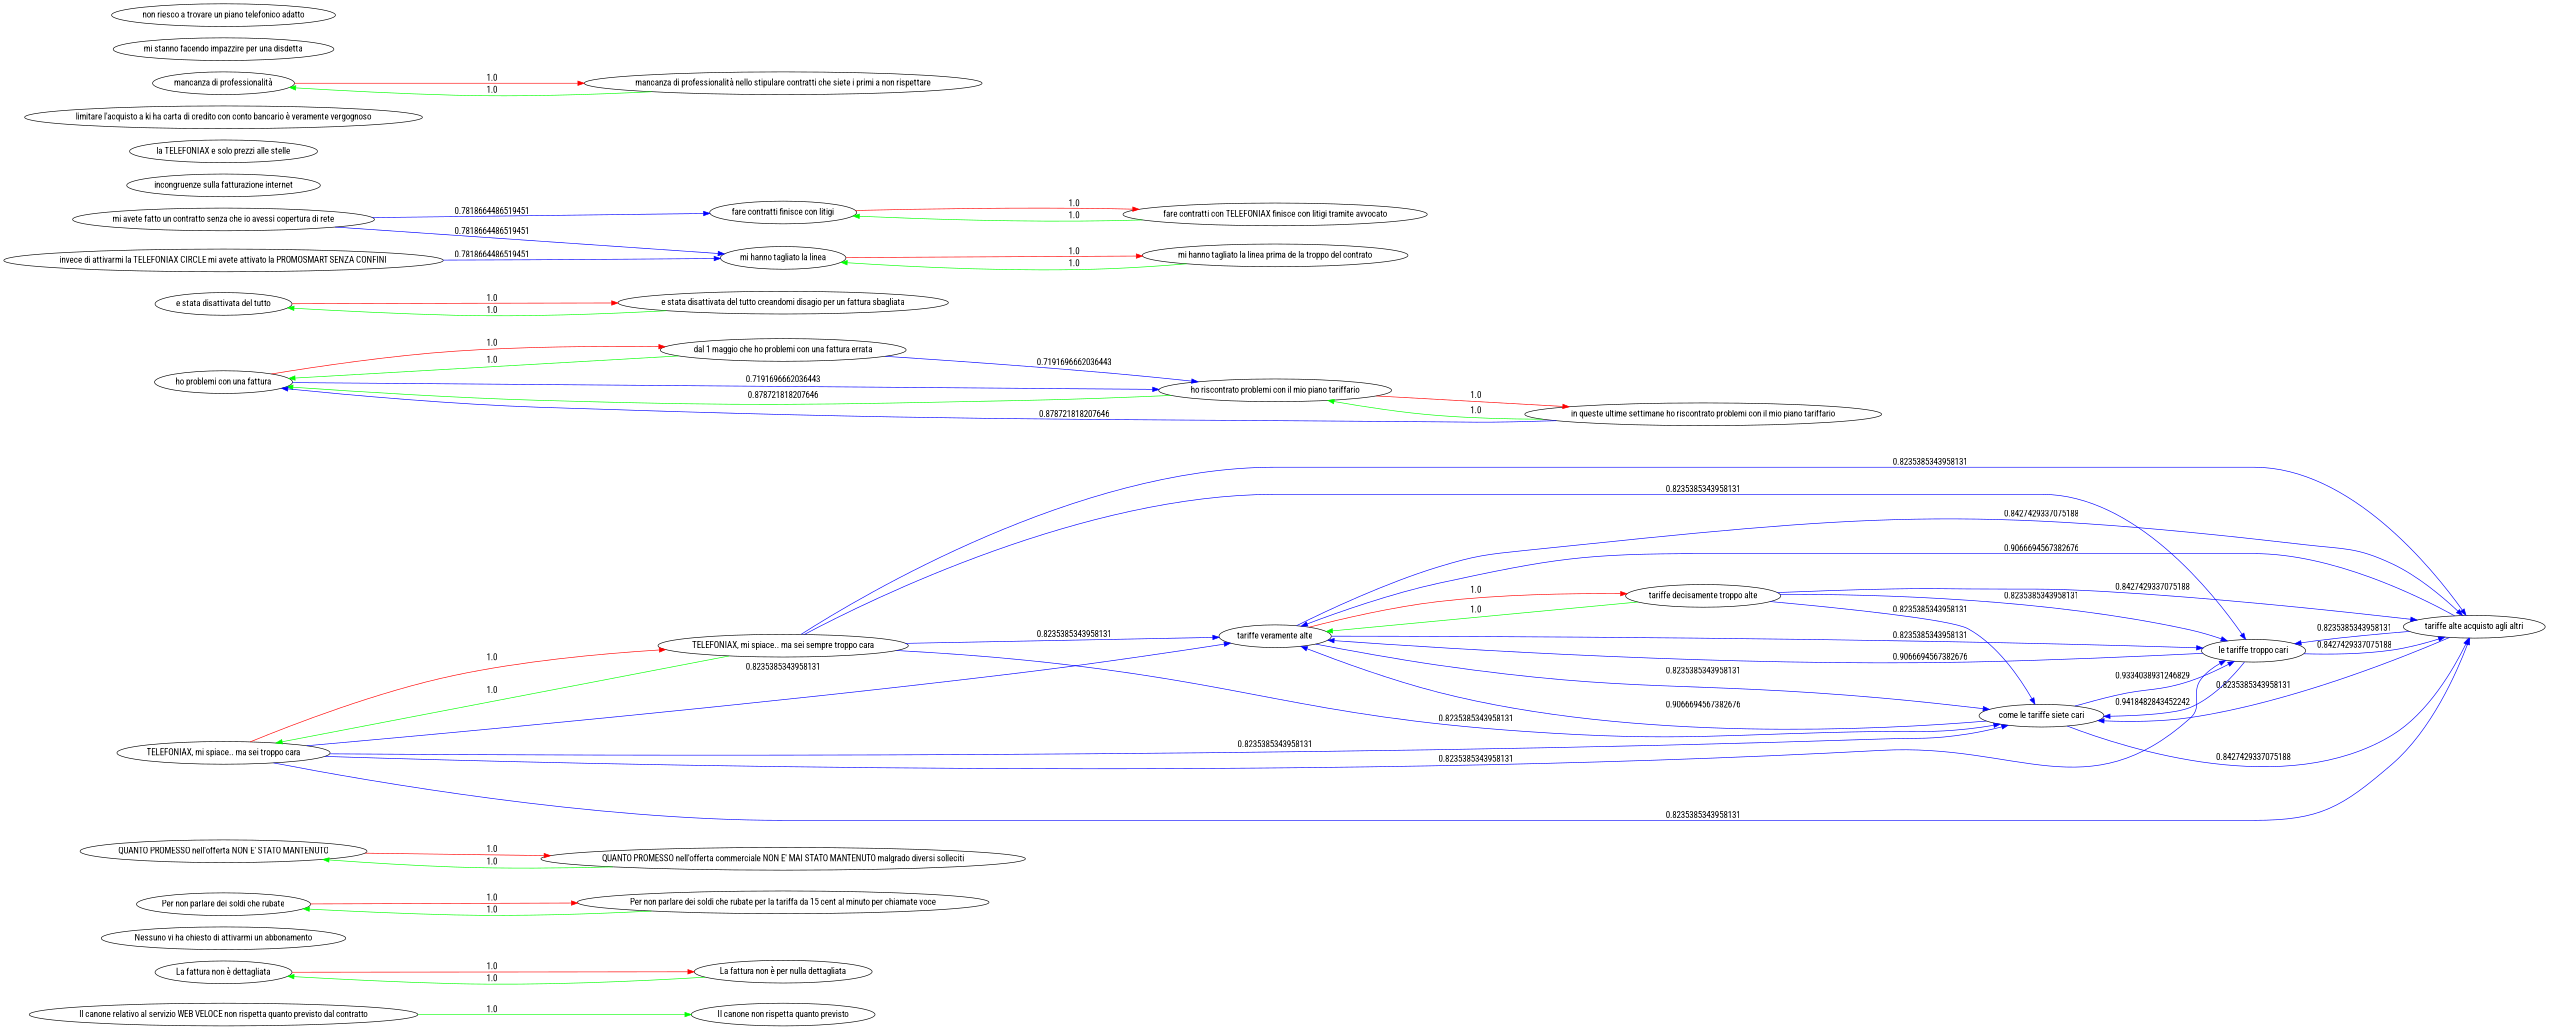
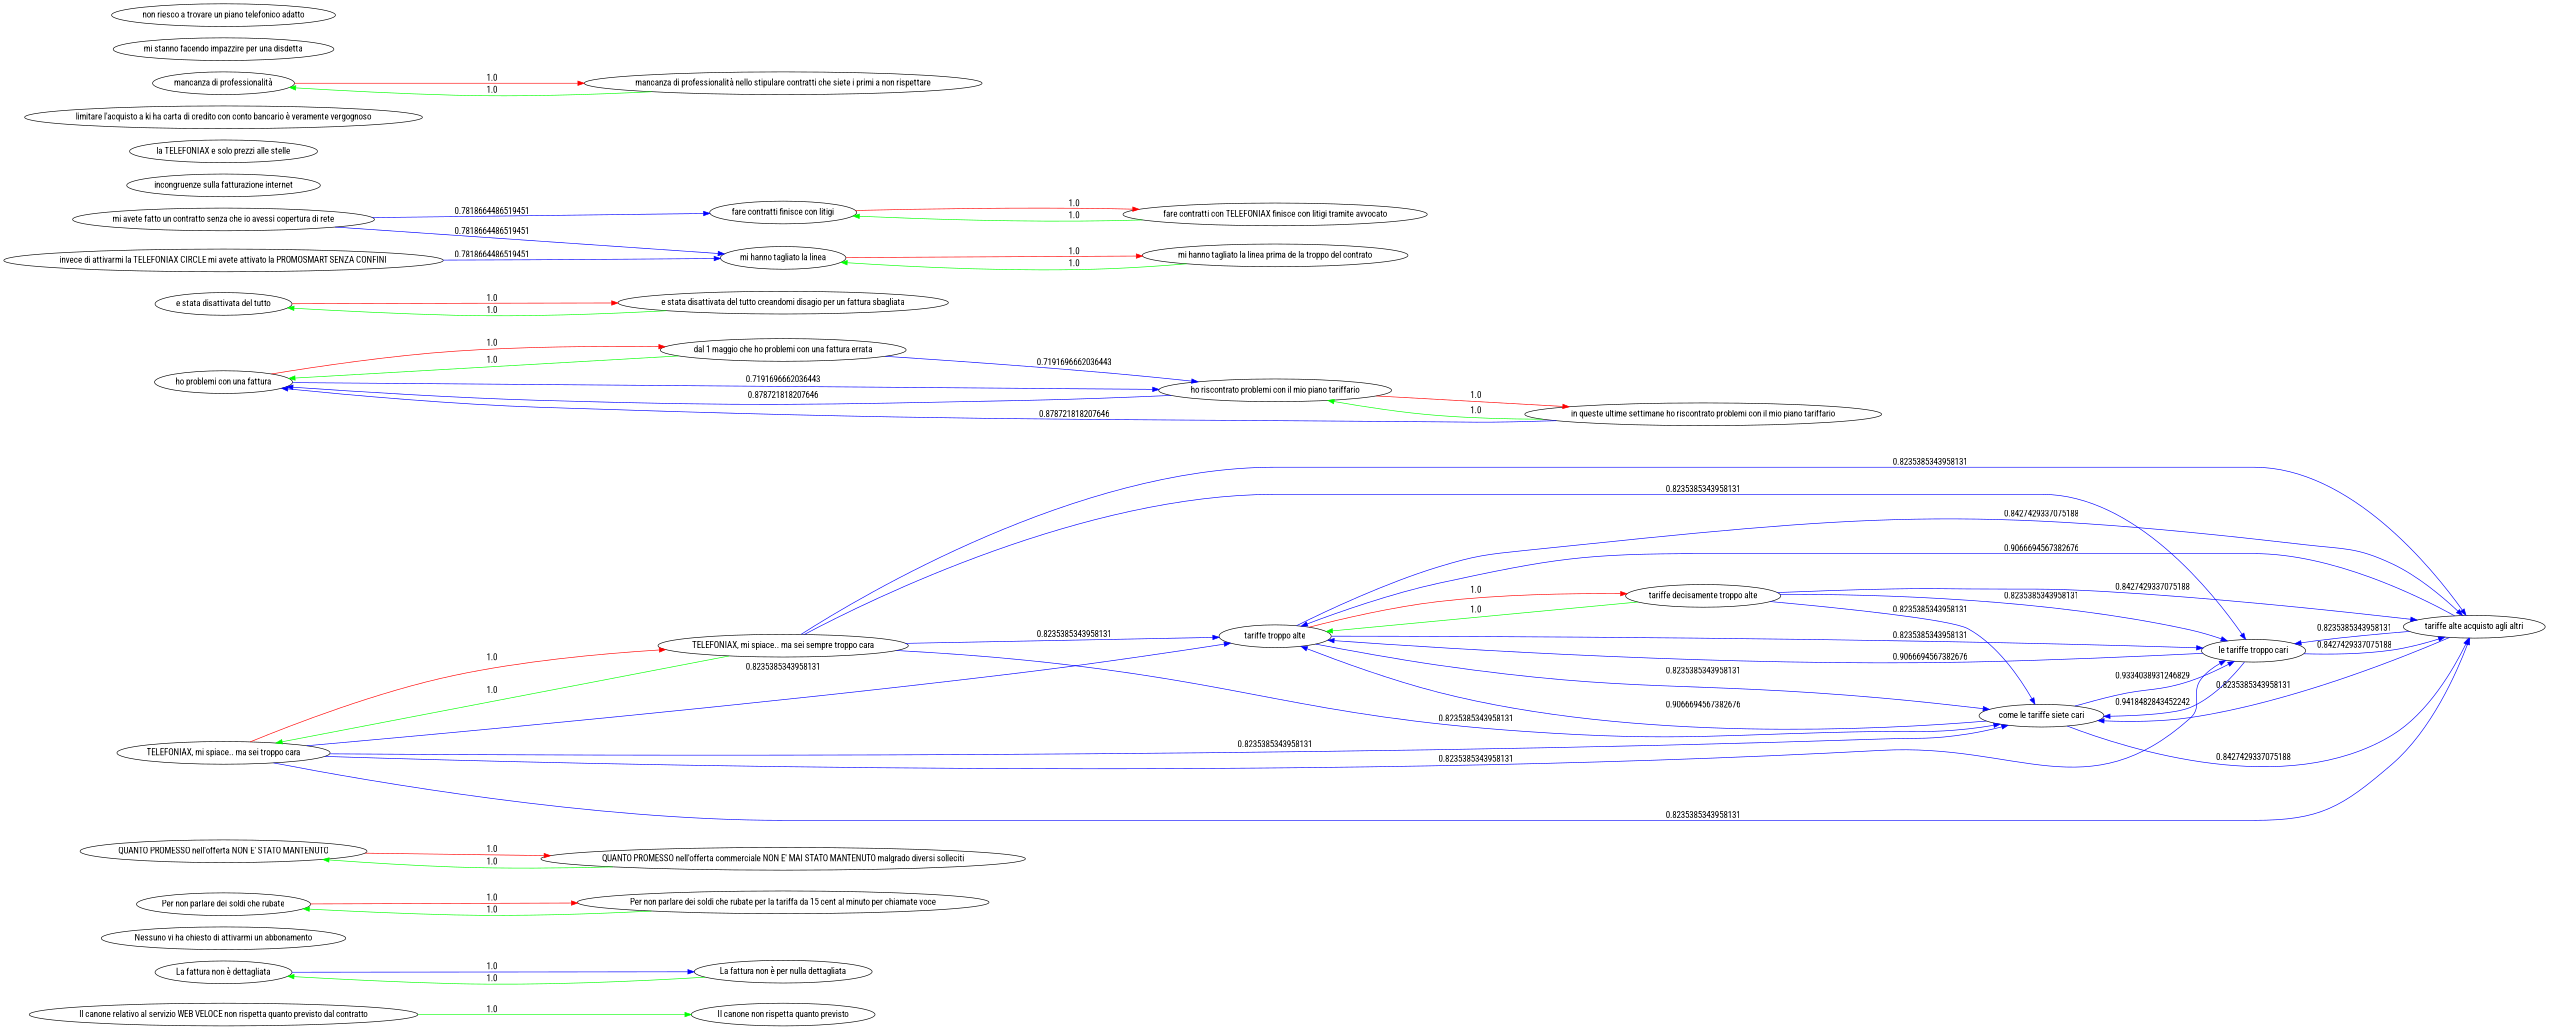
  digraph {
    fontname="Roboto Condensed"
    rankdir=LR
    node [fontname="Roboto Condensed"]
    edge [color=blue fontname="Roboto Condensed"]
    "Il canone relativo al servizio WEB VELOCE non rispetta quanto previsto dal contratto"
    "Il canone non rispetta quanto previsto"
    "La fattura non è dettagliata"
    "La fattura non è per nulla dettagliata"
    "Nessuno vi ha chiesto di attivarmi un abbonamento"
    "Per non parlare dei soldi che rubate"
    "Per non parlare dei soldi che rubate per la tariffa da 15 cent al minuto per chiamate voce"
    "QUANTO PROMESSO nell'offerta NON E' STATO MANTENUTO"
    "QUANTO PROMESSO nell'offerta commerciale NON E' MAI STATO MANTENUTO malgrado diversi solleciti"
    "TELEFONIAX, mi spiace.. ma sei troppo cara"
    "TELEFONIAX, mi spiace.. ma sei sempre troppo cara"
    "come le tariffe siete cari"
    "le tariffe troppo cari"
    n14 [label="tariffe alte acquisto agli altri"]
-   "tariffe troppo alte" [label="tariffe veramente alte"]
+   "tariffe troppo alte"
    "tariffe decisamente troppo alte"
    "ho problemi con una fattura"
    "dal 1 maggio che ho problemi con una fattura errata"
    "ho riscontrato problemi con il mio piano tariffario"
    "in queste ultime settimane ho riscontrato problemi con il mio piano tariffario"
    "e stata disattivata del tutto"
    "e stata disattivata del tutto creandomi disagio per un fattura sbagliata"
    "fare contratti finisce con litigi"
    "fare contratti con TELEFONIAX finisce con litigi tramite avvocato"
    "incongruenze sulla fatturazione internet"
    "invece di attivarmi la TELEFONIAX CIRCLE mi avete attivato la PROMOSMART SENZA CONFINI"
    "mi hanno tagliato la linea"
    n28 [label="mi hanno tagliato la linea prima de la troppo del contrato"]
    "la TELEFONIAX e solo prezzi alle stelle"
    "limitare l'acquisto a ki ha carta di credito con conto bancario è veramente vergognoso"
    "mancanza di professionalità"
    "mancanza di professionalità nello stipulare contratti che siete i primi a non rispettare"
    "mi avete fatto un contratto senza che io avessi copertura di rete"
    "mi stanno facendo impazzire per una disdetta"
    "non riesco a trovare un piano telefonico adatto"
    "Il canone relativo al servizio WEB VELOCE non rispetta quanto previsto dal contratto" -> "Il canone non rispetta quanto previsto" [color=green label=1.0]
-   "La fattura non è dettagliata" -> "La fattura non è per nulla dettagliata" [color=red label=1.0]
+   "La fattura non è dettagliata" -> "La fattura non è per nulla dettagliata" [label=1.0]
    "La fattura non è per nulla dettagliata" -> "La fattura non è dettagliata" [color=green label=1.0]
    "Per non parlare dei soldi che rubate" -> "Per non parlare dei soldi che rubate per la tariffa da 15 cent al minuto per chiamate voce" [color=red label=1.0]
    "Per non parlare dei soldi che rubate per la tariffa da 15 cent al minuto per chiamate voce" -> "Per non parlare dei soldi che rubate" [color=green label=1.0]
    "QUANTO PROMESSO nell'offerta NON E' STATO MANTENUTO" -> "QUANTO PROMESSO nell'offerta commerciale NON E' MAI STATO MANTENUTO malgrado diversi solleciti" [color=red label=1.0]
    "QUANTO PROMESSO nell'offerta commerciale NON E' MAI STATO MANTENUTO malgrado diversi solleciti" -> "QUANTO PROMESSO nell'offerta NON E' STATO MANTENUTO" [color=green label=1.0]
    "TELEFONIAX, mi spiace.. ma sei troppo cara" -> "TELEFONIAX, mi spiace.. ma sei sempre troppo cara" [color=red label=1.0]
    "TELEFONIAX, mi spiace.. ma sei troppo cara" -> "come le tariffe siete cari" [label=0.8235385343958131]
    "TELEFONIAX, mi spiace.. ma sei troppo cara" -> "le tariffe troppo cari" [label=0.8235385343958131]
    "TELEFONIAX, mi spiace.. ma sei troppo cara" -> n14 [label=0.8235385343958131]
    "TELEFONIAX, mi spiace.. ma sei troppo cara" -> "tariffe troppo alte" [label=0.8235385343958131]
    "TELEFONIAX, mi spiace.. ma sei sempre troppo cara" -> "TELEFONIAX, mi spiace.. ma sei troppo cara" [color=green label=1.0]
    "TELEFONIAX, mi spiace.. ma sei sempre troppo cara" -> "come le tariffe siete cari" [label=0.8235385343958131]
    "TELEFONIAX, mi spiace.. ma sei sempre troppo cara" -> "le tariffe troppo cari" [label=0.8235385343958131]
    "TELEFONIAX, mi spiace.. ma sei sempre troppo cara" -> n14 [label=0.8235385343958131]
    "TELEFONIAX, mi spiace.. ma sei sempre troppo cara" -> "tariffe troppo alte" [label=0.8235385343958131]
    "come le tariffe siete cari" -> "le tariffe troppo cari" [label=0.9334038931246829]
    "come le tariffe siete cari" -> n14 [label=0.8427429337075188]
    "come le tariffe siete cari" -> "tariffe troppo alte" [label=0.9066694567382676]
    "le tariffe troppo cari" -> "come le tariffe siete cari" [label=0.9418482843452242]
    "le tariffe troppo cari" -> n14 [label=0.8427429337075188]
    "le tariffe troppo cari" -> "tariffe troppo alte" [label=0.9066694567382676]
    n14 -> "come le tariffe siete cari" [label=0.8235385343958131]
    n14 -> "le tariffe troppo cari" [label=0.8235385343958131]
    n14 -> "tariffe troppo alte" [label=0.9066694567382676]
    "tariffe troppo alte" -> "come le tariffe siete cari" [label=0.8235385343958131]
    "tariffe troppo alte" -> "le tariffe troppo cari" [label=0.8235385343958131]
    "tariffe troppo alte" -> n14 [label=0.8427429337075188]
    "tariffe troppo alte" -> "tariffe decisamente troppo alte" [color=red label=1.0]
    "tariffe decisamente troppo alte" -> "come le tariffe siete cari" [label=0.8235385343958131]
    "tariffe decisamente troppo alte" -> "le tariffe troppo cari" [label=0.8235385343958131]
    "tariffe decisamente troppo alte" -> n14 [label=0.8427429337075188]
    "tariffe decisamente troppo alte" -> "tariffe troppo alte" [color=green label=1.0]
    "ho problemi con una fattura" -> "dal 1 maggio che ho problemi con una fattura errata" [color=red label=1.0]
    "ho problemi con una fattura" -> "ho riscontrato problemi con il mio piano tariffario" [label=0.7191696662036443]
    "dal 1 maggio che ho problemi con una fattura errata" -> "ho problemi con una fattura" [color=green label=1.0]
    "dal 1 maggio che ho problemi con una fattura errata" -> "ho riscontrato problemi con il mio piano tariffario" [label=0.7191696662036443]
-   "ho riscontrato problemi con il mio piano tariffario" -> "ho problemi con una fattura" [color=green label=0.878721818207646]
+   "ho riscontrato problemi con il mio piano tariffario" -> "ho problemi con una fattura" [label=0.878721818207646]
    "ho riscontrato problemi con il mio piano tariffario" -> "in queste ultime settimane ho riscontrato problemi con il mio piano tariffario" [color=red label=1.0]
    "in queste ultime settimane ho riscontrato problemi con il mio piano tariffario" -> "ho problemi con una fattura" [label=0.878721818207646]
    "in queste ultime settimane ho riscontrato problemi con il mio piano tariffario" -> "ho riscontrato problemi con il mio piano tariffario" [color=green label=1.0]
    "e stata disattivata del tutto" -> "e stata disattivata del tutto creandomi disagio per un fattura sbagliata" [color=red label=1.0]
    "e stata disattivata del tutto creandomi disagio per un fattura sbagliata" -> "e stata disattivata del tutto" [color=green label=1.0]
    "fare contratti finisce con litigi" -> "fare contratti con TELEFONIAX finisce con litigi tramite avvocato" [color=red label=1.0]
    "fare contratti con TELEFONIAX finisce con litigi tramite avvocato" -> "fare contratti finisce con litigi" [color=green label=1.0]
    "invece di attivarmi la TELEFONIAX CIRCLE mi avete attivato la PROMOSMART SENZA CONFINI" -> "mi hanno tagliato la linea" [label=0.7818664486519451]
    "mi hanno tagliato la linea" -> n28 [color=red label=1.0]
    n28 -> "mi hanno tagliato la linea" [color=green label=1.0]
    "mancanza di professionalità" -> "mancanza di professionalità nello stipulare contratti che siete i primi a non rispettare" [color=red label=1.0]
    "mancanza di professionalità nello stipulare contratti che siete i primi a non rispettare" -> "mancanza di professionalità" [color=green label=1.0]
    "mi avete fatto un contratto senza che io avessi copertura di rete" -> "fare contratti finisce con litigi" [label=0.7818664486519451]
    "mi avete fatto un contratto senza che io avessi copertura di rete" -> "mi hanno tagliato la linea" [label=0.7818664486519451]
  }
